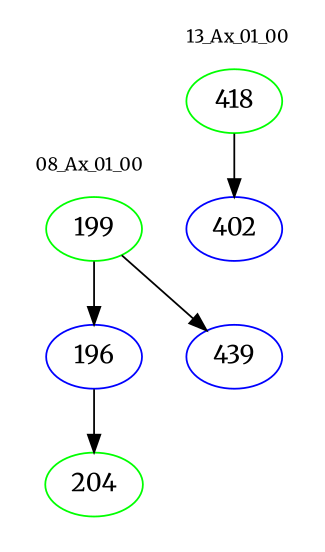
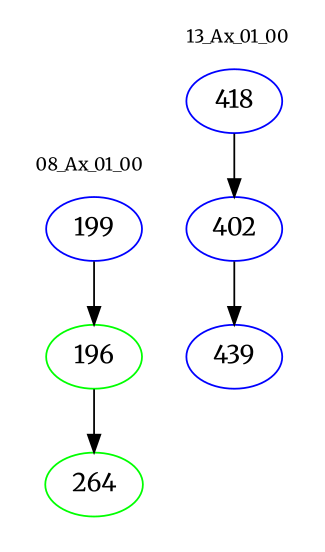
  digraph {
    fontname=Merriweather
    node [color=green fontname=Merriweather]
    edge [color=black fontname=Merriweather]
-   n1 [label=199]
-   n2 [color=blue label=196]
-   n3 [label=204]
-   n4 [label=418]
+   n1 [color=blue label=199]
+   n2 [label=196]
+   n3 [label=264]
+   n4 [color=blue label=418]
    n5 [color=blue label=402]
    n6 [color=blue label=439]
    subgraph cluster_1 {
      color=white
      fontsize=10
      label="08_Ax_01_00"
      n1
      n2
      n3
    }
    subgraph cluster_2 {
      color=white
      fontsize=10
      label="13_Ax_01_00"
      n4
      n5
      n6
    }
    n1 -> n2
    n2 -> n3
    n4 -> n5
-   n1 -> n6
+   n5 -> n6
  }
